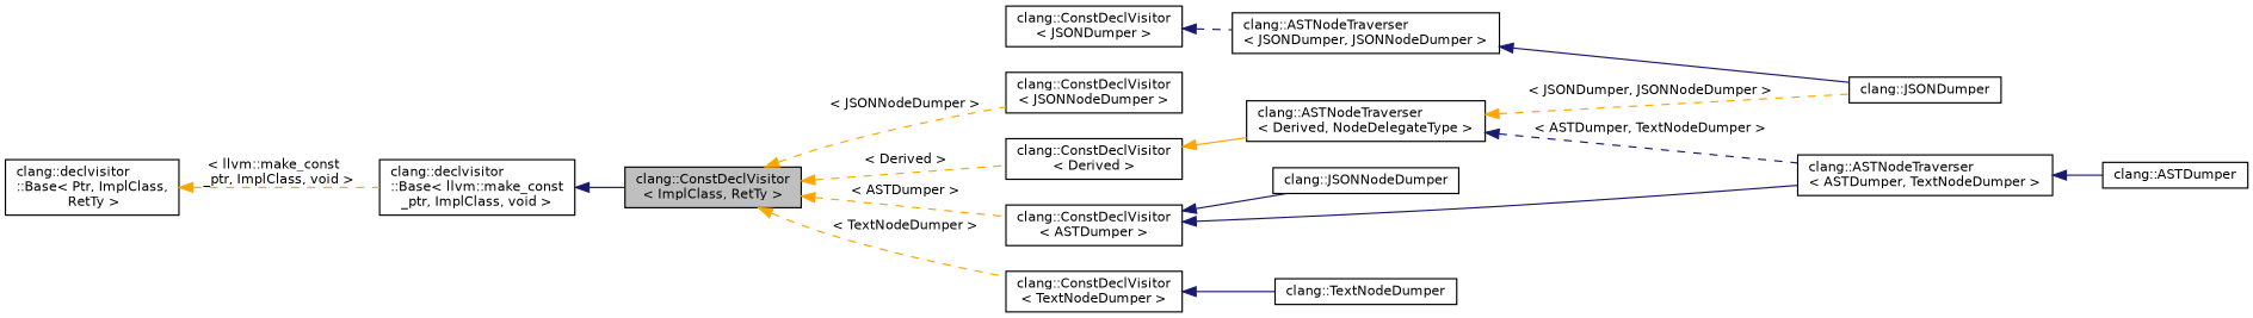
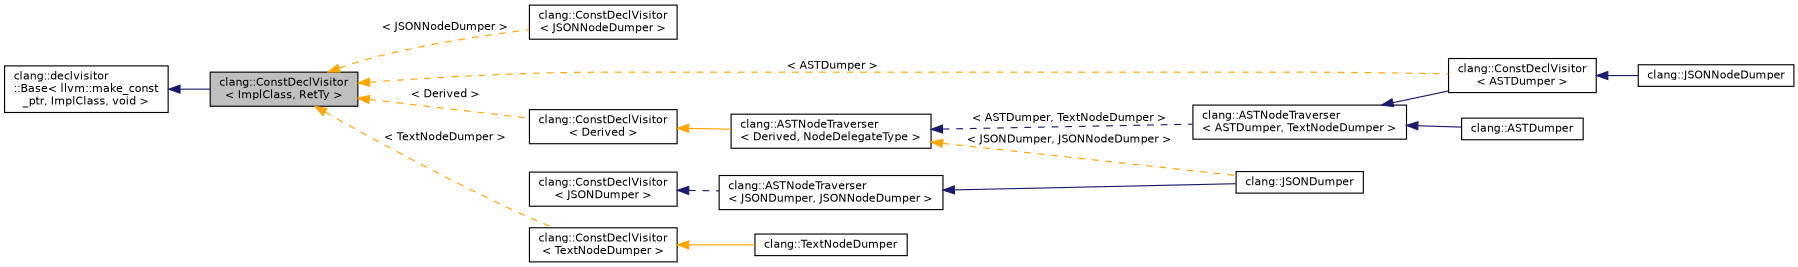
  digraph {
    rankdir=LR
    node [color=black fontname=Helvetica fontsize=10 shape=record]
    edge [color=midnightblue dir=back fontname=Helvetica fontsize=10 labelfontname=Helvetica labelfontsize=10 style=dashed]
    n1 [fillcolor=grey75 fontcolor=black height=0.2 label="clang::ConstDeclVisitor\l\< ImplClass, RetTy \>" style=filled width=0.4]
    n2 [height=0.2 label="clang::ConstDeclVisitor\l\< JSONNodeDumper \>" width=0.4]
    n3 [height=0.2 label="clang::ConstDeclVisitor\l\< ASTDumper \>" width=0.4]
    n4 [height=0.2 label="clang::ConstDeclVisitor\l\< Derived \>" width=0.4]
    n5 [height=0.2 label="clang::ConstDeclVisitor\l\< TextNodeDumper \>" width=0.4]
    n6 [height=0.2 label="clang::JSONNodeDumper" width=0.4]
    n7 [height=0.2 label="clang::ASTNodeTraverser\l\< ASTDumper, TextNodeDumper \>" width=0.4]
    n8 [height=0.2 label="clang::ASTNodeTraverser\l\< Derived, NodeDelegateType \>" width=0.4]
    n9 [height=0.2 label="clang::ConstDeclVisitor\l\< JSONDumper \>" width=0.4]
    n10 [height=0.2 label="clang::ASTNodeTraverser\l\< JSONDumper, JSONNodeDumper \>" width=0.4]
    n11 [height=0.2 label="clang::TextNodeDumper" width=0.4]
    n12 [height=0.2 label="clang::declvisitor\l::Base\< llvm::make_const\l_ptr, ImplClass, void \>" width=0.4]
-   n13 [height=0.2 label="clang::declvisitor\l::Base\< Ptr, ImplClass,\l RetTy \>" width=0.4]
    n14 [height=0.2 label="clang::ASTDumper" width=0.4]
    n15 [height=0.2 label="clang::JSONDumper" width=0.4]
    n1 -> n2 [color=orange label=" \< JSONNodeDumper \>"]
    n1 -> n3 [color=orange label=" \< ASTDumper \>"]
    n1 -> n4 [color=orange label=" \< Derived \>"]
    n1 -> n5 [color=orange label=" \< TextNodeDumper \>"]
    n3 -> n6 [style=solid]
-   n3 -> n7 [style=solid]
+   n7 -> n3 [style=solid]
    n4 -> n8 [color=orange style=solid]
-   n5 -> n11 [style=solid]
+   n5 -> n11 [color=orange style=solid]
    n7 -> n14 [style=solid]
    n8 -> n7 [label=" \< ASTDumper, TextNodeDumper \>"]
    n8 -> n15 [color=orange label=" \< JSONDumper, JSONNodeDumper \>"]
    n9 -> n10
    n10 -> n15 [style=solid]
    n12 -> n1 [style=solid]
-   n13 -> n12 [color=orange label=" \< llvm::make_const\l_ptr, ImplClass, void \>"]
  }
